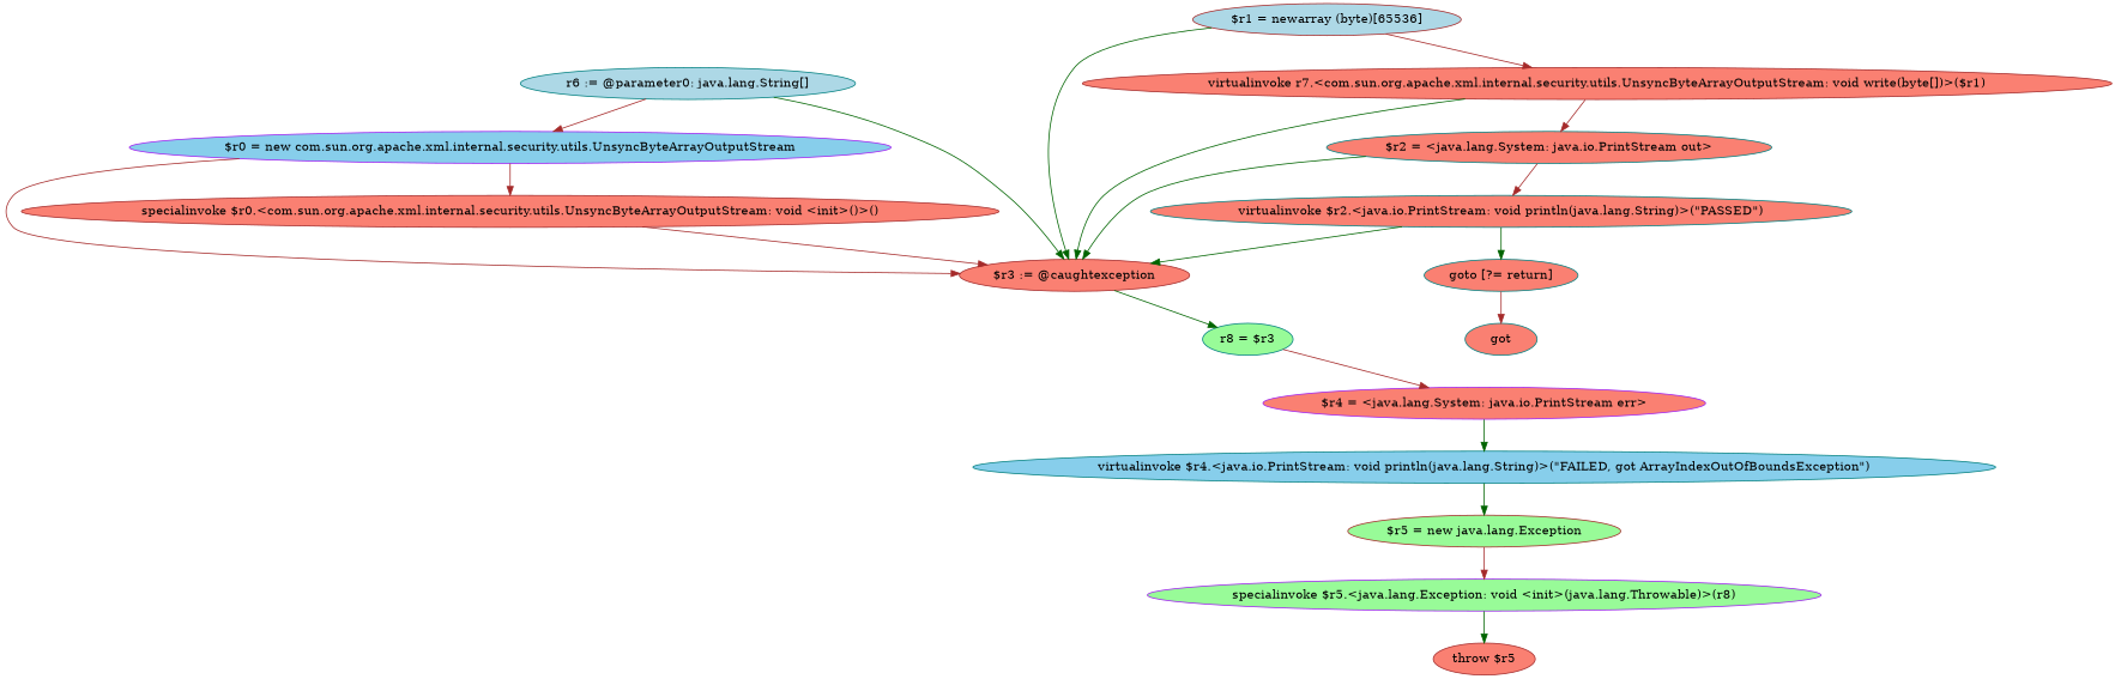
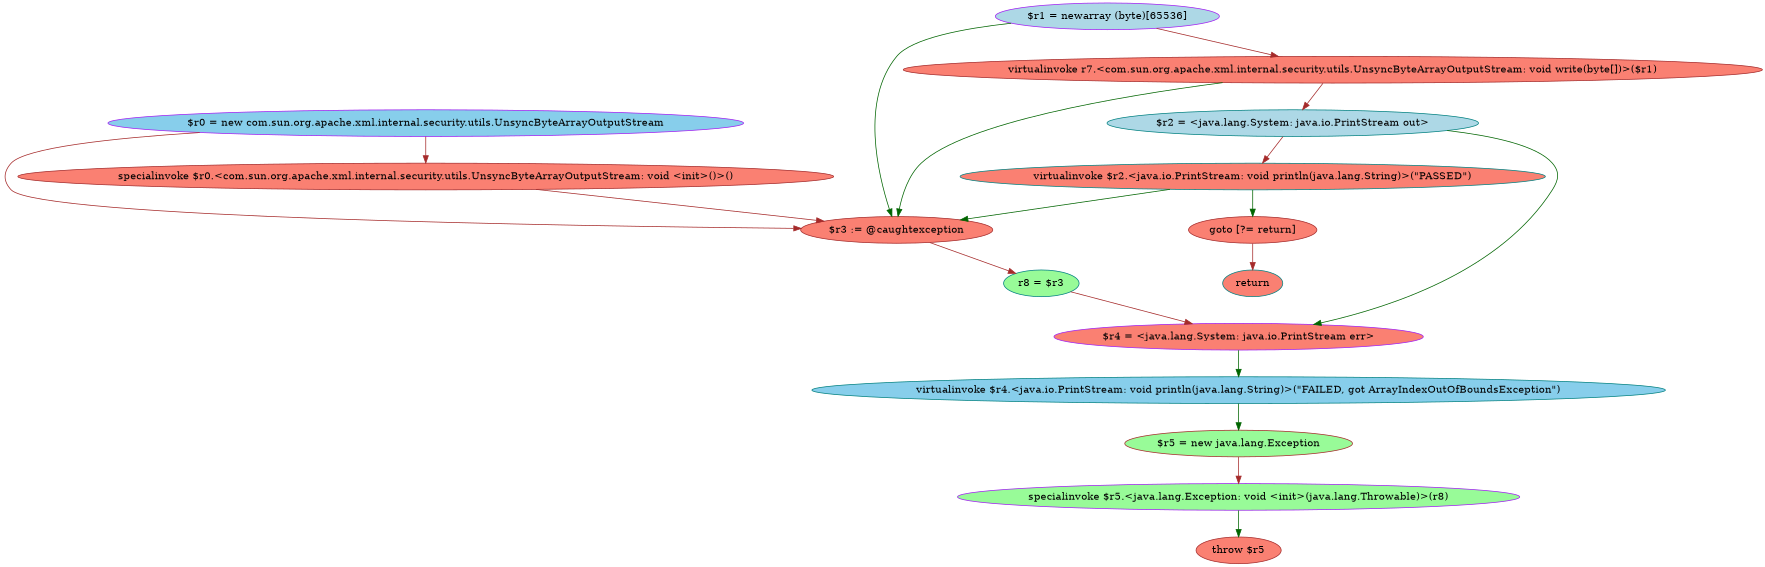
  digraph {
    node [color=brown fillcolor=salmon style=filled]
    edge [color=brown]
-   "r6 := @parameter0: java.lang.String[]" [color=teal fillcolor=lightblue]
    "$r0 = new com.sun.org.apache.xml.internal.security.utils.UnsyncByteArrayOutputStream" [color=purple fillcolor=skyblue]
    "$r3 := @caughtexception"
    "specialinvoke $r0.<com.sun.org.apache.xml.internal.security.utils.UnsyncByteArrayOutputStream: void <init>()>()"
    "r8 = $r3" [color=teal fillcolor=palegreen]
-   "$r1 = newarray (byte)[65536]" [fillcolor=lightblue]
+   "$r1 = newarray (byte)[65536]" [color=purple fillcolor=lightblue]
    "virtualinvoke r7.<com.sun.org.apache.xml.internal.security.utils.UnsyncByteArrayOutputStream: void write(byte[])>($r1)"
-   "$r2 = <java.lang.System: java.io.PrintStream out>" [color=teal]
+   "$r2 = <java.lang.System: java.io.PrintStream out>" [color=teal fillcolor=lightblue]
    "virtualinvoke $r2.<java.io.PrintStream: void println(java.lang.String)>(\"PASSED\")" [color=teal]
-   "goto [?= return]" [color=teal]
-   return [color=teal label=got]
+   "goto [?= return]"
+   return [color=teal]
    "$r4 = <java.lang.System: java.io.PrintStream err>" [color=purple]
    "virtualinvoke $r4.<java.io.PrintStream: void println(java.lang.String)>(\"FAILED, got ArrayIndexOutOfBoundsException\")" [color=teal fillcolor=skyblue]
    "$r5 = new java.lang.Exception" [fillcolor=palegreen]
    "specialinvoke $r5.<java.lang.Exception: void <init>(java.lang.Throwable)>(r8)" [color=purple fillcolor=palegreen]
    "throw $r5"
-   "r6 := @parameter0: java.lang.String[]" -> "$r0 = new com.sun.org.apache.xml.internal.security.utils.UnsyncByteArrayOutputStream"
-   "r6 := @parameter0: java.lang.String[]" -> "$r3 := @caughtexception" [color=darkgreen]
    "$r0 = new com.sun.org.apache.xml.internal.security.utils.UnsyncByteArrayOutputStream" -> "$r3 := @caughtexception"
    "$r0 = new com.sun.org.apache.xml.internal.security.utils.UnsyncByteArrayOutputStream" -> "specialinvoke $r0.<com.sun.org.apache.xml.internal.security.utils.UnsyncByteArrayOutputStream: void <init>()>()"
-   "$r3 := @caughtexception" -> "r8 = $r3" [color=darkgreen]
+   "$r3 := @caughtexception" -> "r8 = $r3"
    "specialinvoke $r0.<com.sun.org.apache.xml.internal.security.utils.UnsyncByteArrayOutputStream: void <init>()>()" -> "$r3 := @caughtexception"
    "r8 = $r3" -> "$r4 = <java.lang.System: java.io.PrintStream err>"
    "$r1 = newarray (byte)[65536]" -> "$r3 := @caughtexception" [color=darkgreen]
    "$r1 = newarray (byte)[65536]" -> "virtualinvoke r7.<com.sun.org.apache.xml.internal.security.utils.UnsyncByteArrayOutputStream: void write(byte[])>($r1)"
    "virtualinvoke r7.<com.sun.org.apache.xml.internal.security.utils.UnsyncByteArrayOutputStream: void write(byte[])>($r1)" -> "$r3 := @caughtexception" [color=darkgreen]
    "virtualinvoke r7.<com.sun.org.apache.xml.internal.security.utils.UnsyncByteArrayOutputStream: void write(byte[])>($r1)" -> "$r2 = <java.lang.System: java.io.PrintStream out>"
-   "$r2 = <java.lang.System: java.io.PrintStream out>" -> "$r3 := @caughtexception" [color=darkgreen]
+   "$r2 = <java.lang.System: java.io.PrintStream out>" -> "$r4 = <java.lang.System: java.io.PrintStream err>" [color=darkgreen]
    "$r2 = <java.lang.System: java.io.PrintStream out>" -> "virtualinvoke $r2.<java.io.PrintStream: void println(java.lang.String)>(\"PASSED\")"
    "virtualinvoke $r2.<java.io.PrintStream: void println(java.lang.String)>(\"PASSED\")" -> "$r3 := @caughtexception" [color=darkgreen]
    "virtualinvoke $r2.<java.io.PrintStream: void println(java.lang.String)>(\"PASSED\")" -> "goto [?= return]" [color=darkgreen]
    "goto [?= return]" -> return
    "$r4 = <java.lang.System: java.io.PrintStream err>" -> "virtualinvoke $r4.<java.io.PrintStream: void println(java.lang.String)>(\"FAILED, got ArrayIndexOutOfBoundsException\")" [color=darkgreen]
    "virtualinvoke $r4.<java.io.PrintStream: void println(java.lang.String)>(\"FAILED, got ArrayIndexOutOfBoundsException\")" -> "$r5 = new java.lang.Exception" [color=darkgreen]
    "$r5 = new java.lang.Exception" -> "specialinvoke $r5.<java.lang.Exception: void <init>(java.lang.Throwable)>(r8)"
    "specialinvoke $r5.<java.lang.Exception: void <init>(java.lang.Throwable)>(r8)" -> "throw $r5" [color=darkgreen]
  }
